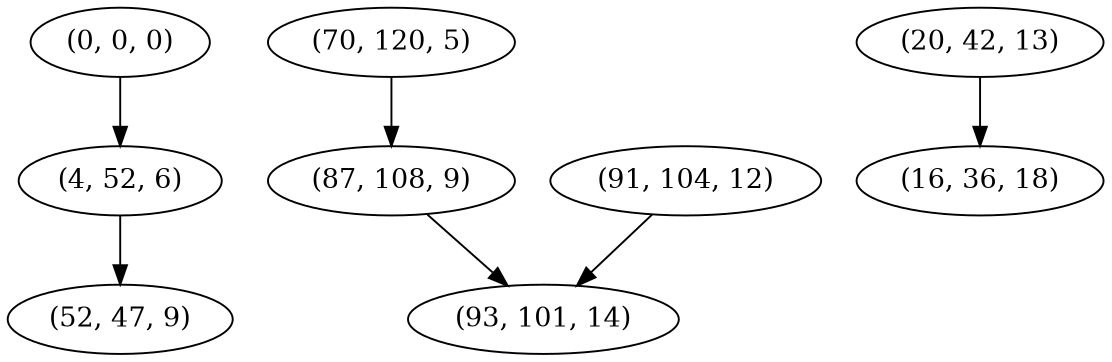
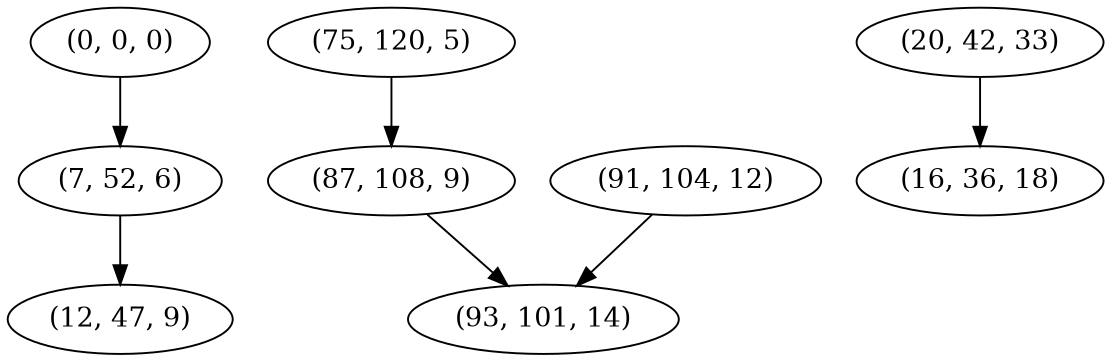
  digraph {
    "(0, 0, 0)"
-   "(7, 52, 6)" [label="(4, 52, 6)"]
-   "(12, 47, 9)" [label="(52, 47, 9)"]
-   "(75, 120, 5)" [label="(70, 120, 5)"]
+   "(7, 52, 6)"
+   "(12, 47, 9)"
+   "(75, 120, 5)"
    "(87, 108, 9)"
    n6 [label="(16, 36, 18)"]
-   "(20, 42, 13)"
+   "(20, 42, 13)" [label="(20, 42, 33)"]
    "(93, 101, 14)"
    "(91, 104, 12)"
    "(0, 0, 0)" -> "(7, 52, 6)"
    "(7, 52, 6)" -> "(12, 47, 9)"
    "(75, 120, 5)" -> "(87, 108, 9)"
    "(87, 108, 9)" -> "(93, 101, 14)"
    "(20, 42, 13)" -> n6
    "(91, 104, 12)" -> "(93, 101, 14)"
  }
